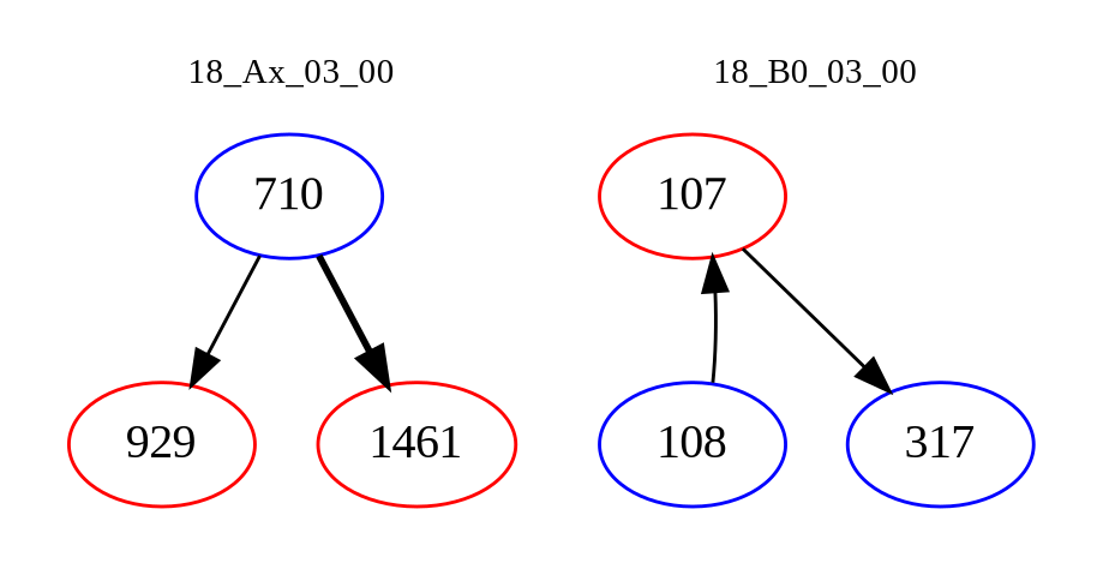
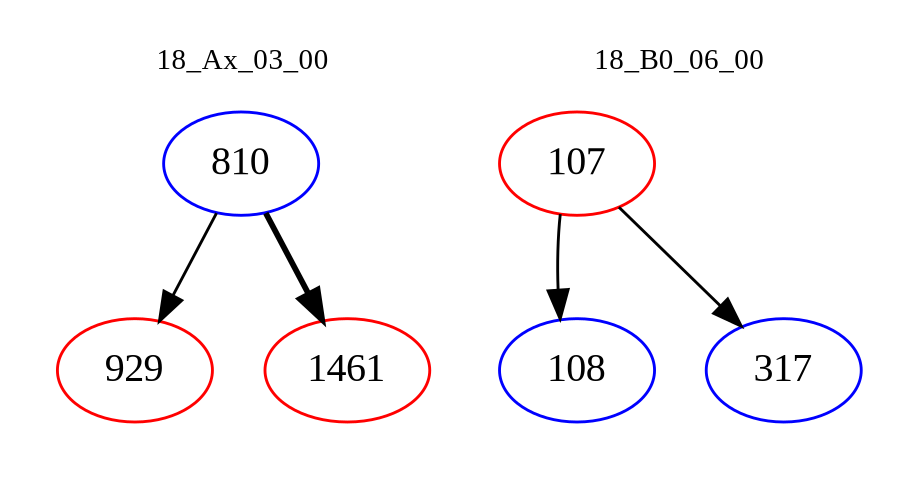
  digraph {
    fontname="Liberation Serif"
    node [color=blue fontname="Liberation Serif"]
    edge [color=black fontname="Liberation Serif" style=solid]
-   n1 [label=710]
+   n1 [label=810]
    n2 [color=red label=929]
    n3 [color=red label=1461]
    n4 [color=red label=107]
    n5 [label=108]
    n6 [label=317]
    subgraph cluster_1 {
      color=white
      fontsize=10
      label="18_Ax_03_00"
      n1
      n2
      n3
    }
    subgraph cluster_2 {
      color=white
      fontsize=10
-     label="18_B0_03_00"
+     label="18_B0_06_00"
      n4
      n5
      n6
    }
    n1 -> n2
    n1 -> n3 [style=bold]
-   n5 -> n4
+   n4 -> n5
    n4 -> n6
  }
